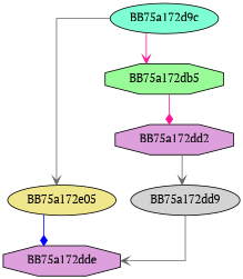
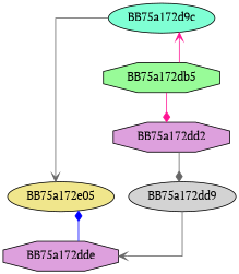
  digraph {
    fontname="PT Serif"
    splines=ortho
    node [fillcolor=plum fontname="PT Serif" shape=ellipse style=filled]
    edge [arrowhead=vee color=gray40 fontname="PT Serif"]
    BB75a172d9c [fillcolor=aquamarine]
    BB75a172e05 [fillcolor=khaki]
    BB75a172db5 [fillcolor=palegreen shape=octagon]
    BB75a172dde [shape=octagon]
    BB75a172dd2 [shape=octagon]
    BB75a172dd9 [fillcolor=lightgrey]
    BB75a172d9c -> BB75a172e05
-   BB75a172d9c -> BB75a172db5 [color=deeppink]
-   BB75a172e05 -> BB75a172dde [arrowhead=diamond color=blue]
+   BB75a172db5 -> BB75a172d9c [color=deeppink]
+   BB75a172dde -> BB75a172e05 [arrowhead=diamond color=blue]
    BB75a172db5 -> BB75a172dd2 [arrowhead=diamond color=deeppink]
-   BB75a172dd2 -> BB75a172dd9
+   BB75a172dd2 -> BB75a172dd9 [arrowhead=diamond]
    BB75a172dd9 -> BB75a172dde
  }
